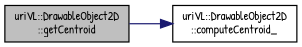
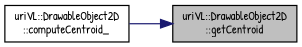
  digraph {
    rankdir=LR
    fontname="Patrick Hand"
    node [color=black fontname="Patrick Hand" fontsize=10 shape=record style=filled]
    n1 [fillcolor=grey75 fontcolor=black height=0.2 label="uriVL::DrawableObject2D\l::getCentroid" width=0.4]
    n2 [fillcolor=white height=0.2 label="uriVL::DrawableObject2D\l::computeCentroid_" width=0.4]
-   n1 -> n2 [color=midnightblue fontname="Patrick Hand" fontsize=10 labelfontname=Helvetica labelfontsize=10 style=solid]
+   n2 -> n1 [color=midnightblue fontname="Patrick Hand" fontsize=10 labelfontname=Helvetica labelfontsize=10 style=solid]
  }
